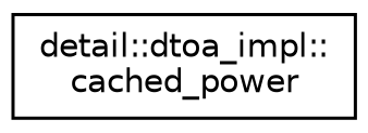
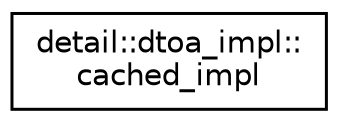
  digraph {
    rankdir=LR
-   n1 [color=black fillcolor=white fontname=Helvetica fontsize=10 height=0.2 label="detail::dtoa_impl::\lcached_power" shape=record style=filled width=0.4]
+   n1 [color=black fillcolor=white fontname=Helvetica fontsize=10 height=0.2 label="detail::dtoa_impl::\lcached_impl" shape=record style=filled width=0.4]
  }
